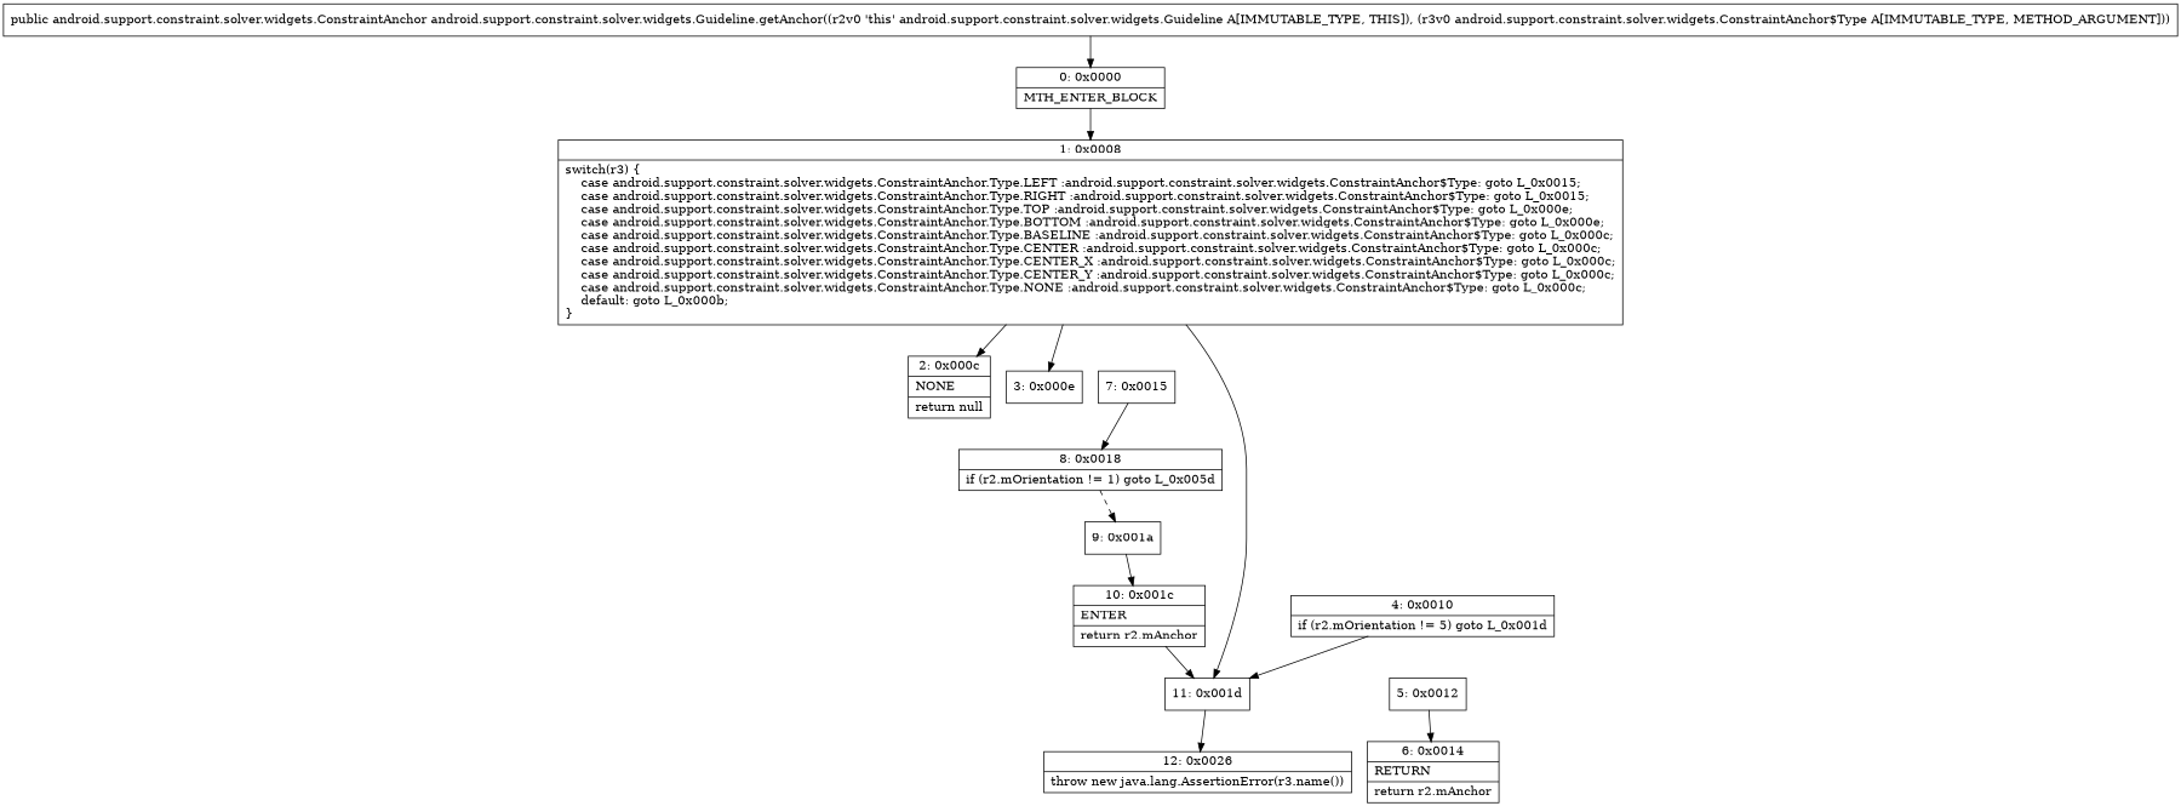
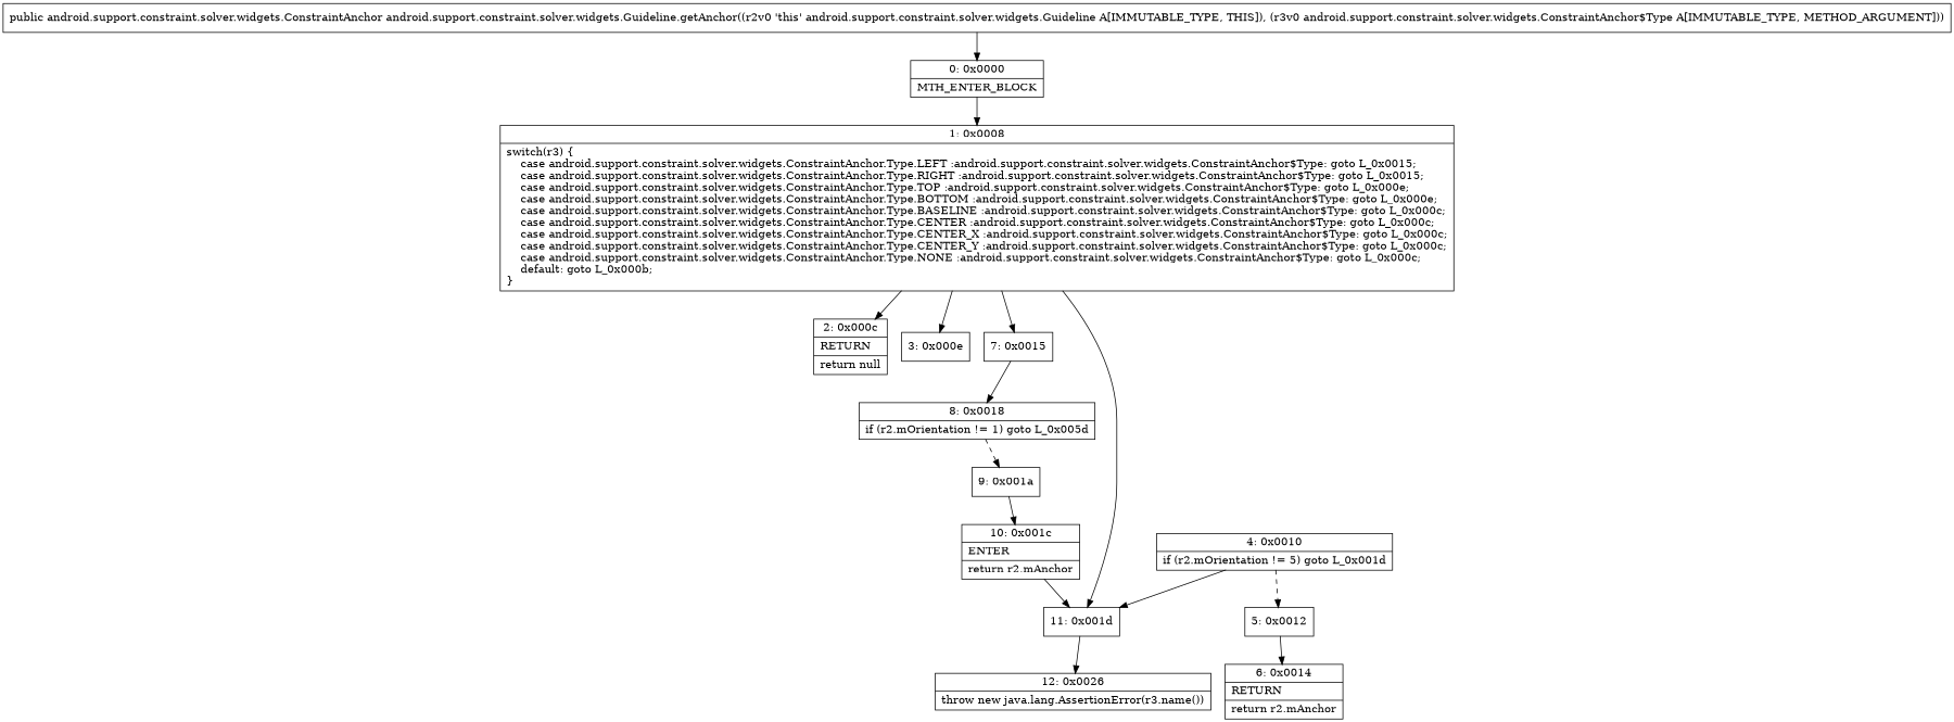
  digraph {
    node [shape=record]
    n1 [label="{0\:\ 0x0000|MTH_ENTER_BLOCK\l}"]
    n2 [label="{1\:\ 0x0008|switch(r3) \{\l    case android.support.constraint.solver.widgets.ConstraintAnchor.Type.LEFT :android.support.constraint.solver.widgets.ConstraintAnchor$Type: goto L_0x0015;\l    case android.support.constraint.solver.widgets.ConstraintAnchor.Type.RIGHT :android.support.constraint.solver.widgets.ConstraintAnchor$Type: goto L_0x0015;\l    case android.support.constraint.solver.widgets.ConstraintAnchor.Type.TOP :android.support.constraint.solver.widgets.ConstraintAnchor$Type: goto L_0x000e;\l    case android.support.constraint.solver.widgets.ConstraintAnchor.Type.BOTTOM :android.support.constraint.solver.widgets.ConstraintAnchor$Type: goto L_0x000e;\l    case android.support.constraint.solver.widgets.ConstraintAnchor.Type.BASELINE :android.support.constraint.solver.widgets.ConstraintAnchor$Type: goto L_0x000c;\l    case android.support.constraint.solver.widgets.ConstraintAnchor.Type.CENTER :android.support.constraint.solver.widgets.ConstraintAnchor$Type: goto L_0x000c;\l    case android.support.constraint.solver.widgets.ConstraintAnchor.Type.CENTER_X :android.support.constraint.solver.widgets.ConstraintAnchor$Type: goto L_0x000c;\l    case android.support.constraint.solver.widgets.ConstraintAnchor.Type.CENTER_Y :android.support.constraint.solver.widgets.ConstraintAnchor$Type: goto L_0x000c;\l    case android.support.constraint.solver.widgets.ConstraintAnchor.Type.NONE :android.support.constraint.solver.widgets.ConstraintAnchor$Type: goto L_0x000c;\l    default: goto L_0x000b;\l\}\l}"]
-   n3 [label="{2\:\ 0x000c|NONE\l|return null\l}"]
+   n3 [label="{2\:\ 0x000c|RETURN\l|return null\l}"]
    n4 [label="{3\:\ 0x000e}"]
    n5 [label="{7\:\ 0x0015}"]
    n6 [label="{11\:\ 0x001d}"]
    n7 [label="{8\:\ 0x0018|if (r2.mOrientation != 1) goto L_0x005d\l}"]
    n8 [label="{12\:\ 0x0026|throw new java.lang.AssertionError(r3.name())\l}"]
    n9 [label="{4\:\ 0x0010|if (r2.mOrientation != 5) goto L_0x001d\l}"]
    n10 [label="{5\:\ 0x0012}"]
    n11 [label="{6\:\ 0x0014|RETURN\l|return r2.mAnchor\l}"]
    n12 [label="{9\:\ 0x001a}"]
    n13 [label="{10\:\ 0x001c|ENTER\l|return r2.mAnchor\l}"]
    n14 [label="{public android.support.constraint.solver.widgets.ConstraintAnchor android.support.constraint.solver.widgets.Guideline.getAnchor((r2v0 'this' android.support.constraint.solver.widgets.Guideline A[IMMUTABLE_TYPE, THIS]), (r3v0 android.support.constraint.solver.widgets.ConstraintAnchor$Type A[IMMUTABLE_TYPE, METHOD_ARGUMENT])) }"]
    n1 -> n2
    n2 -> n3
    n2 -> n4
+   n2 -> n5
    n2 -> n6
    n5 -> n7
    n6 -> n8
    n7 -> n12 [style=dashed]
    n9 -> n6
+   n9 -> n10 [style=dashed]
    n10 -> n11
    n12 -> n13
    n13 -> n6
    n14 -> n1
  }
